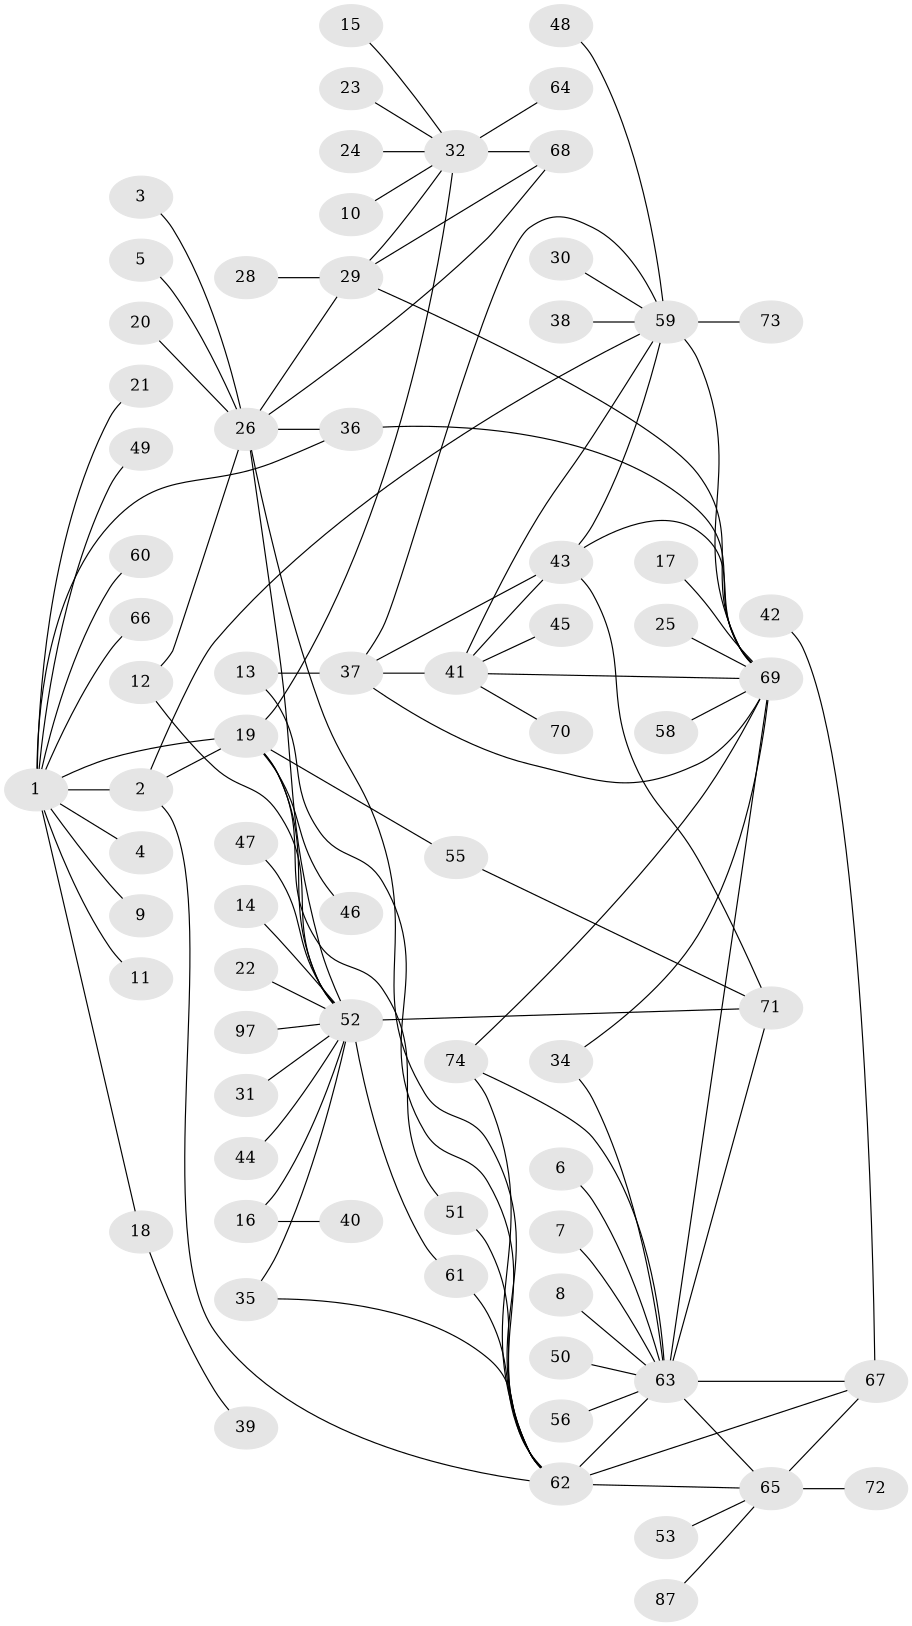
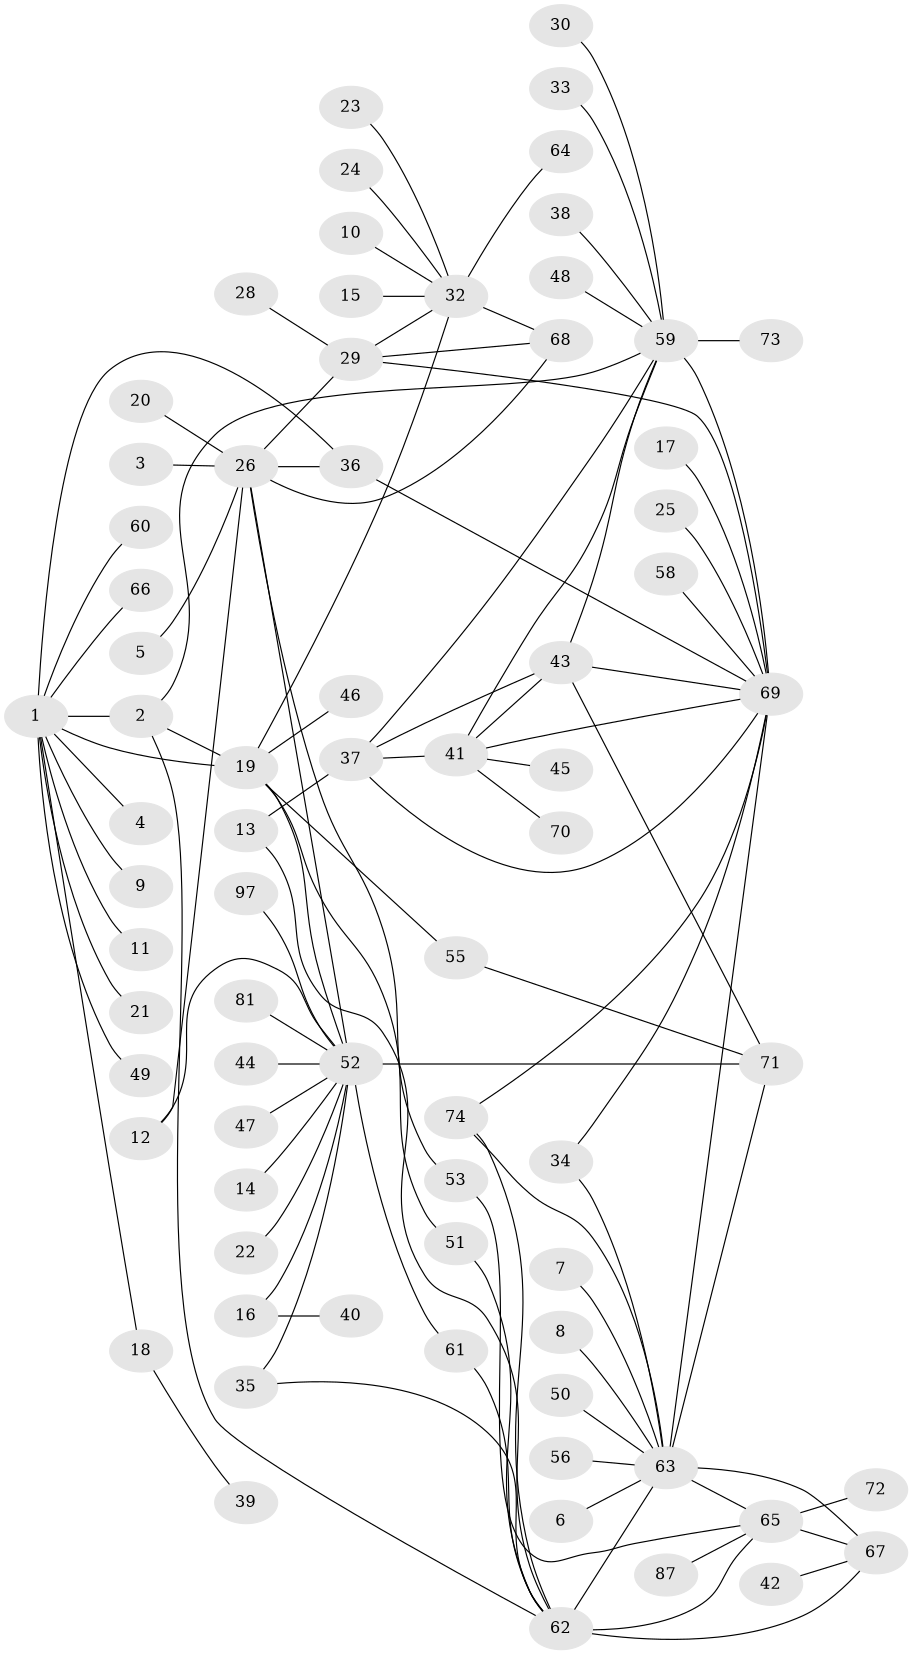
  graph {
    fontname="DejaVu Serif"
    rankdir=LR
    node [color=gray90 fontname="DejaVu Serif" style=filled]
    edge [fontname="DejaVu Serif" weight=1.0]
    1
    2
    4
    9
    11
    18
    19
    21
    36
    49
    60
    66
    59
    62
    39
    32
    52
    46
    51
    55
    69
    73
    63
    67
    65
    3
    26
    29
    68
    5
    6
    71
    7
    8
    10
    64
    12
    61
    13
    37
    41
    43
    14
    15
    16
    40
    17
    20
    22
    23
    24
    25
    n53 [label=97]
    28
    30
-   31
+   31 [label=81]
+   33
    34
    35
    45
    70
    38
    42
    44
    47
    48
    50
    53
    72
    n70 [label=74]
    56
    n72 [label=87]
    58
    1 -- 2 [weight=8.0]
    1 -- 4
    1 -- 9
    1 -- 11
    1 -- 18
    1 -- 19 [weight=4.0]
    1 -- 21
    1 -- 36
    1 -- 49
    1 -- 60
    1 -- 66
    2 -- 19 [weight=2.0]
    2 -- 59
    2 -- 62
    18 -- 39
    19 -- 32
    19 -- 52
    19 -- 46
    19 -- 51
    19 -- 55
    36 -- 69
    59 -- 69 [weight=2.0]
    59 -- 73
    62 -- 63 [weight=6.0]
    62 -- 67 [weight=2.0]
    62 -- 65 [weight=2.0]
    32 -- 68 [weight=3.0]
    32 -- 64
    52 -- 71 [weight=8.0]
    52 -- 61
    51 -- 62
    55 -- 71
    63 -- 69
    63 -- 67 [weight=3.0]
    63 -- 65 [weight=3.0]
    63 -- 71
    65 -- 67
    65 -- 72
    3 -- 26
    26 -- 36 [weight=6.0]
-   26 -- 62
+   26 -- 53
    26 -- 52
    26 -- 29 [weight=2.0]
    26 -- 68 [weight=2.0]
    29 -- 32 [weight=3.0]
    29 -- 69
    29 -- 68
    5 -- 26
    6 -- 63
    7 -- 63
    8 -- 63
    10 -- 32
    12 -- 52
    12 -- 26
    61 -- 62
    13 -- 62
    13 -- 37
    37 -- 59 [weight=2.0]
    37 -- 69 [weight=4.0]
    37 -- 41 [weight=2.0]
    37 -- 43 [weight=2.0]
    41 -- 59
    41 -- 69 [weight=2.0]
    41 -- 43
    41 -- 45
    41 -- 70
    43 -- 59
    43 -- 69 [weight=2.0]
    43 -- 71
    14 -- 52
    15 -- 32
    16 -- 52 [weight=4.0]
    16 -- 40
    17 -- 69
    20 -- 26
    22 -- 52
    23 -- 32
    24 -- 32
    25 -- 69
    n53 -- 52
    28 -- 29
    30 -- 59
    31 -- 52
+   33 -- 59
    34 -- 69
    34 -- 63
    35 -- 62
    35 -- 52
    38 -- 59
    42 -- 67
    44 -- 52
    47 -- 52
    48 -- 59
    50 -- 63
    53 -- 65
    n70 -- 62
    n70 -- 69
    n70 -- 63
    56 -- 63
    n72 -- 65
    58 -- 69
  }
